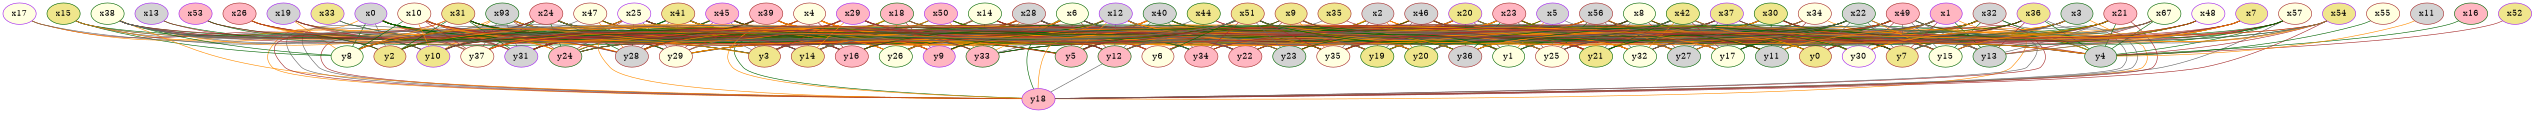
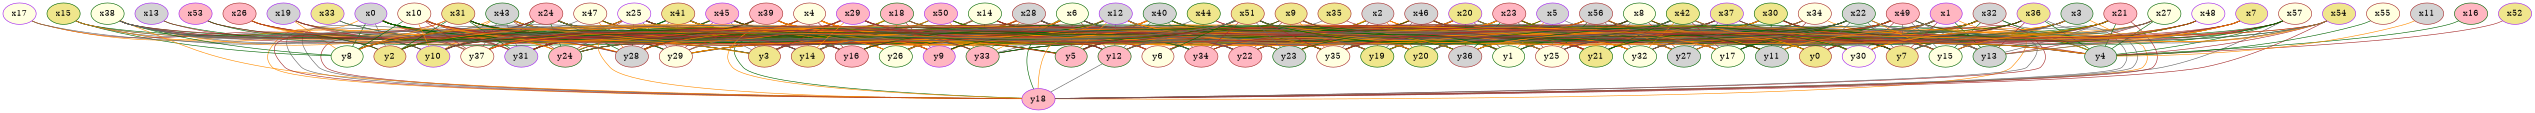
  strict graph {
    node [color=brown fillcolor=lightyellow style=filled]
    edge [color=darkorange]
    y28 [fillcolor=lightgrey]
    x47
    y22 [fillcolor=lightpink]
    y25
    y16 [fillcolor=lightpink]
    y18 [color=purple fillcolor=lightpink]
    y35
    y26 [color=darkgreen]
    y7 [fillcolor=khaki]
    y14 [fillcolor=khaki]
    x18 [color=darkgreen fillcolor=lightpink]
    y4 [color=darkgreen fillcolor=lightgrey]
    y0 [fillcolor=khaki]
    y9 [color=purple fillcolor=lightpink]
    y2 [fillcolor=khaki]
    y31 [color=purple fillcolor=lightgrey]
    y20 [color=darkgreen fillcolor=khaki]
    y11 [color=darkgreen fillcolor=lightgrey]
    x34
    y36 [fillcolor=lightgrey]
    y32 [color=darkgreen]
    y13 [color=darkgreen fillcolor=lightgrey]
    y23 [color=darkgreen fillcolor=lightgrey]
    y19 [color=darkgreen fillcolor=khaki]
    x25 [color=purple]
    y5 [color=darkgreen fillcolor=lightpink]
    y8 [color=darkgreen]
    y17 [color=darkgreen]
    y6
    y1 [color=darkgreen]
    y29
    y37
    y21 [color=darkgreen fillcolor=khaki]
    y24 [color=darkgreen fillcolor=lightpink]
-   x43 [color=darkgreen fillcolor=lightgrey label=x93]
+   x43 [color=darkgreen fillcolor=lightgrey]
    y27 [color=darkgreen fillcolor=lightgrey]
    y10 [color=purple fillcolor=khaki]
    y30 [color=purple]
    y33 [color=darkgreen fillcolor=lightpink]
    x32 [fillcolor=lightgrey]
    y34 [fillcolor=lightpink]
    y15 [color=darkgreen]
    x19 [color=purple fillcolor=lightgrey]
    y3 [fillcolor=khaki]
    x45 [color=purple fillcolor=lightpink]
    y12 [color=darkgreen fillcolor=lightpink]
    x41 [fillcolor=khaki]
    x2 [fillcolor=lightgrey]
    x14 [color=darkgreen]
    x40 [color=darkgreen fillcolor=lightgrey]
    x28 [fillcolor=lightgrey]
    x3 [color=darkgreen fillcolor=lightgrey]
    x26 [fillcolor=lightpink]
    x16 [color=darkgreen fillcolor=lightpink]
    x52 [color=purple fillcolor=khaki]
    x24 [fillcolor=lightpink]
    x20 [color=purple fillcolor=khaki]
    x35 [fillcolor=khaki]
    x13 [color=purple fillcolor=lightgrey]
    x44 [color=darkgreen fillcolor=khaki]
    x57
    x30 [color=darkgreen fillcolor=khaki]
    x23 [fillcolor=lightpink]
    x0 [color=purple fillcolor=lightgrey]
    x54 [color=purple fillcolor=khaki]
    x33 [color=purple fillcolor=khaki]
    x46 [fillcolor=lightgrey]
    x50 [color=purple fillcolor=lightpink]
    x49 [fillcolor=lightpink]
    x37 [color=purple fillcolor=khaki]
    x9 [fillcolor=khaki]
    x36 [color=purple fillcolor=khaki]
    x15 [color=darkgreen fillcolor=khaki]
    x1 [color=purple fillcolor=lightpink]
-   x27 [color=darkgreen label=x67]
+   x27 [color=darkgreen]
    x5 [color=purple fillcolor=lightgrey]
    x6 [color=darkgreen]
    x53 [color=purple fillcolor=lightpink]
    x8 [color=darkgreen]
    x56 [fillcolor=lightgrey]
    x55
    x21 [fillcolor=lightpink]
    x17 [color=purple]
    x38 [color=darkgreen]
    x48 [color=purple]
    x4
    x31 [fillcolor=khaki]
    x39 [fillcolor=lightpink]
    x12 [color=purple fillcolor=lightgrey]
    x10
    x42 [color=darkgreen fillcolor=khaki]
    x29 [color=purple fillcolor=lightpink]
    x22 [color=darkgreen fillcolor=lightgrey]
    x51 [fillcolor=khaki]
    x11 [fillcolor=lightgrey]
    x7 [color=purple fillcolor=khaki]
    x47 -- y28
    x47 -- y22 [color=brown]
    x47 -- y25
    x47 -- y16 [color=brown]
    x47 -- y18 [color=gray40]
    x47 -- y35
    x47 -- y26 [color=brown]
    x47 -- y7
    x47 -- y14 [color=darkgreen]
    x18 -- y22 [color=gray40]
    x18 -- y18 [color=darkgreen]
    x18 -- y35 [color=brown]
    x18 -- y26
    x18 -- y14
    x18 -- y4 [color=darkgreen]
    x18 -- y0 [color=brown]
    x18 -- y9 [color=brown]
    x18 -- y2 [color=darkgreen]
    x18 -- y31
    x18 -- y20
    x18 -- y11 [color=gray40]
    x34 -- y16 [color=brown]
    x34 -- y9 [color=brown]
    x34 -- y20
    x34 -- y11 [color=brown]
    x34 -- y36 [color=darkgreen]
    x34 -- y32 [color=brown]
    x34 -- y13
    x34 -- y23
    x34 -- y19 [color=gray40]
    x25 -- y28 [color=darkgreen]
    x25 -- y25
    x25 -- y16
    x25 -- y18 [color=brown]
    x25 -- y26 [color=brown]
    x25 -- y7 [color=gray40]
    x25 -- y14 [color=gray40]
    x25 -- y0 [color=brown]
    x25 -- y9 [color=darkgreen]
    x25 -- y2 [color=brown]
    x25 -- y31 [color=darkgreen]
    x25 -- y20 [color=gray40]
    x25 -- y11 [color=darkgreen]
    x25 -- y36 [color=darkgreen]
    x25 -- y19 [color=gray40]
    x25 -- y5
    x25 -- y8 [color=brown]
    x25 -- y17 [color=gray40]
    x25 -- y6 [color=brown]
    x25 -- y1 [color=darkgreen]
    x25 -- y29 [color=gray40]
    x25 -- y37
    x25 -- y21 [color=brown]
    x25 -- y24 [color=brown]
    x43 -- y28 [color=gray40]
    x43 -- y22 [color=brown]
    x43 -- y16
    x43 -- y26 [color=brown]
    x43 -- y14 [color=darkgreen]
    x43 -- y9
    x43 -- y31 [color=gray40]
    x43 -- y36 [color=gray40]
    x43 -- y32
    x43 -- y23 [color=gray40]
    x43 -- y19
    x43 -- y8
    x43 -- y6 [color=gray40]
    x43 -- y37 [color=gray40]
    x43 -- y24 [color=brown]
    x43 -- y27
    x43 -- y10
    x43 -- y30 [color=gray40]
    x43 -- y33
    x32 -- y22 [color=brown]
    x32 -- y16 [color=darkgreen]
    x32 -- y18 [color=gray40]
    x32 -- y35 [color=brown]
    x32 -- y7
    x32 -- y4 [color=darkgreen]
    x32 -- y0 [color=darkgreen]
    x32 -- y9
    x32 -- y20 [color=darkgreen]
    x32 -- y8 [color=gray40]
    x32 -- y17
    x32 -- y6 [color=darkgreen]
    x32 -- y1 [color=darkgreen]
    x32 -- y21 [color=gray40]
    x32 -- y24 [color=brown]
    x32 -- y27 [color=gray40]
    x32 -- y30 [color=darkgreen]
    x32 -- y34
    x32 -- y15 [color=darkgreen]
    x19 -- y35 [color=darkgreen]
    x19 -- y8
    x19 -- y17
    x19 -- y10 [color=brown]
    x19 -- y33 [color=gray40]
    x19 -- y3 [color=brown]
    x45 -- y28
    x45 -- y22 [color=gray40]
    x45 -- y16 [color=brown]
    x45 -- y26
    x45 -- y4 [color=gray40]
    x45 -- y9 [color=brown]
    x45 -- y2
    x45 -- y31 [color=gray40]
    x45 -- y20 [color=brown]
    x45 -- y11 [color=brown]
    x45 -- y36
    x45 -- y23 [color=darkgreen]
    x45 -- y19
    x45 -- y8 [color=gray40]
    x45 -- y6 [color=gray40]
    x45 -- y1 [color=gray40]
    x45 -- y29 [color=brown]
    x45 -- y21 [color=brown]
    x45 -- y24 [color=gray40]
    x45 -- y10 [color=darkgreen]
    x45 -- y30 [color=brown]
    x45 -- y3 [color=gray40]
    x45 -- y12 [color=darkgreen]
    y12 -- y18 [color=gray40]
    x41 -- y28 [color=gray40]
    x41 -- y22
    x41 -- y25 [color=darkgreen]
    x41 -- y16 [color=gray40]
    x41 -- y14 [color=gray40]
    x41 -- y9
    x41 -- y31 [color=darkgreen]
    x41 -- y11 [color=darkgreen]
    x41 -- y13 [color=gray40]
    x41 -- y5 [color=darkgreen]
    x41 -- y8 [color=gray40]
    x41 -- y1 [color=darkgreen]
    x41 -- y29 [color=gray40]
    x41 -- y37 [color=gray40]
    x41 -- y21 [color=gray40]
    x41 -- y24 [color=darkgreen]
    x41 -- y27 [color=darkgreen]
    x41 -- y10 [color=darkgreen]
    x41 -- y33
    x41 -- y34 [color=darkgreen]
    x41 -- y15
    x41 -- y3 [color=gray40]
    x41 -- y12
    x2 -- y25
    x2 -- y35 [color=gray40]
    x2 -- y9 [color=darkgreen]
    x2 -- y20
    x2 -- y32 [color=brown]
    x2 -- y23
    x2 -- y19 [color=brown]
    x2 -- y5
    x2 -- y27
    x2 -- y30
    x2 -- y3 [color=darkgreen]
    x2 -- y12
    x14 -- y35
    x14 -- y26 [color=brown]
    x14 -- y31
    x14 -- y20 [color=gray40]
    x14 -- y36 [color=gray40]
    x14 -- y32
    x14 -- y13
    x14 -- y19 [color=darkgreen]
    x14 -- y8 [color=gray40]
    x14 -- y6 [color=brown]
    x14 -- y29 [color=gray40]
    x14 -- y21 [color=brown]
    x14 -- y24
    x14 -- y27 [color=brown]
    x14 -- y33 [color=darkgreen]
    x14 -- y3 [color=gray40]
    x40 -- y28
    x40 -- y22 [color=gray40]
    x40 -- y14 [color=darkgreen]
    x40 -- y4
    x40 -- y11 [color=darkgreen]
    x40 -- y36 [color=darkgreen]
    x40 -- y32 [color=gray40]
    x40 -- y5 [color=brown]
    x40 -- y17 [color=darkgreen]
    x40 -- y1 [color=gray40]
    x40 -- y29
    x40 -- y37 [color=brown]
    x40 -- y21
    x40 -- y24
    x40 -- y27 [color=darkgreen]
    x40 -- y34 [color=gray40]
    x40 -- y3
    x40 -- y12 [color=gray40]
    x28 -- y28 [color=brown]
    x28 -- y25 [color=gray40]
    x28 -- y16 [color=gray40]
    x28 -- y35 [color=darkgreen]
    x28 -- y26 [color=gray40]
    x28 -- y7
    x28 -- y14 [color=brown]
    x28 -- y9
    x28 -- y11
    x28 -- y13 [color=brown]
    x28 -- y19 [color=gray40]
    x28 -- y6 [color=brown]
    x28 -- y1 [color=darkgreen]
    x28 -- y29 [color=gray40]
    x28 -- y37
    x28 -- y21 [color=gray40]
    x28 -- y27 [color=darkgreen]
    x28 -- y10
    x28 -- y30 [color=brown]
    x28 -- y33
    x28 -- y34 [color=gray40]
    x28 -- y3 [color=brown]
    x28 -- y12 [color=gray40]
    x3 -- y18
    x3 -- y26 [color=brown]
    x3 -- y7 [color=gray40]
    x3 -- y0 [color=brown]
    x3 -- y9 [color=darkgreen]
    x3 -- y20 [color=gray40]
    x3 -- y11
    x3 -- y5 [color=darkgreen]
    x3 -- y17 [color=brown]
    x3 -- y6 [color=gray40]
    x3 -- y29
    x3 -- y30 [color=gray40]
    x3 -- y33
    x3 -- y15 [color=gray40]
    x26 -- y28
    x26 -- y16
    x26 -- y9
    x26 -- y2
    x26 -- y31
    x26 -- y23 [color=brown]
    x26 -- y29 [color=gray40]
    x26 -- y24
    x26 -- y12 [color=brown]
    x16 -- y4 [color=darkgreen]
    x52 -- y4 [color=brown]
    x24 -- y28 [color=darkgreen]
    x24 -- y25 [color=gray40]
    x24 -- y16 [color=gray40]
    x24 -- y18 [color=gray40]
    x24 -- y35 [color=gray40]
    x24 -- y26 [color=gray40]
    x24 -- y14 [color=gray40]
    x24 -- y0 [color=gray40]
    x24 -- y2 [color=darkgreen]
    x24 -- y20 [color=darkgreen]
    x24 -- y11 [color=darkgreen]
    x24 -- y36 [color=gray40]
    x24 -- y5 [color=darkgreen]
    x24 -- y8 [color=brown]
    x24 -- y17 [color=darkgreen]
    x24 -- y1 [color=gray40]
    x24 -- y29 [color=brown]
    x24 -- y37 [color=darkgreen]
    x24 -- y24 [color=darkgreen]
    x24 -- y10 [color=brown]
    x24 -- y34 [color=darkgreen]
    x24 -- y15 [color=darkgreen]
    x24 -- y3
    x24 -- y12 [color=gray40]
    x20 -- y22 [color=brown]
    x20 -- y35 [color=gray40]
    x20 -- y26
    x20 -- y7 [color=brown]
    x20 -- y14 [color=brown]
    x20 -- y0 [color=darkgreen]
    x20 -- y9
    x20 -- y36 [color=darkgreen]
    x20 -- y32
    x20 -- y19 [color=gray40]
    x20 -- y8 [color=gray40]
    x20 -- y6
    x20 -- y1 [color=brown]
    x20 -- y21 [color=darkgreen]
    x20 -- y27
    x20 -- y33 [color=brown]
    x20 -- y34
    x20 -- y15 [color=gray40]
    x35 -- y14 [color=gray40]
    x35 -- y0 [color=brown]
    x13 -- y5 [color=darkgreen]
    x13 -- y10 [color=brown]
    x44 -- y7 [color=brown]
    x44 -- y8 [color=gray40]
    x44 -- y1 [color=brown]
    x44 -- y34 [color=brown]
    x57 -- y22 [color=brown]
    x57 -- y18 [color=gray40]
    x57 -- y4 [color=darkgreen]
    x57 -- y2 [color=darkgreen]
    x57 -- y5 [color=brown]
    x57 -- y21 [color=brown]
    x57 -- y27 [color=darkgreen]
    x57 -- y15 [color=darkgreen]
    x30 -- y28 [color=darkgreen]
    x30 -- y22 [color=darkgreen]
    x30 -- y25 [color=gray40]
    x30 -- y16 [color=brown]
    x30 -- y18
    x30 -- y35
    x30 -- y7 [color=gray40]
    x30 -- y4 [color=brown]
    x30 -- y11 [color=darkgreen]
    x30 -- y13 [color=brown]
    x30 -- y23
    x30 -- y8 [color=darkgreen]
    x30 -- y1 [color=gray40]
    x30 -- y29 [color=brown]
    x30 -- y21
    x30 -- y24 [color=gray40]
    x30 -- y27 [color=gray40]
    x30 -- y30 [color=darkgreen]
    x30 -- y15 [color=brown]
    x30 -- y3
    x30 -- y12
    x23 -- y28
    x23 -- y25 [color=gray40]
    x23 -- y35 [color=darkgreen]
    x23 -- y26 [color=brown]
    x23 -- y7 [color=darkgreen]
    x23 -- y4 [color=brown]
    x23 -- y9 [color=gray40]
    x23 -- y2
    x23 -- y31 [color=gray40]
    x23 -- y20 [color=gray40]
    x23 -- y11 [color=gray40]
    x23 -- y36 [color=darkgreen]
    x23 -- y13 [color=brown]
    x23 -- y23 [color=gray40]
    x23 -- y5 [color=gray40]
    x23 -- y17 [color=brown]
    x23 -- y6 [color=gray40]
    x23 -- y1 [color=gray40]
    x23 -- y29
    x23 -- y37
    x23 -- y21 [color=brown]
    x23 -- y27
    x23 -- y30
    x23 -- y34
    x23 -- y15 [color=darkgreen]
    x0 -- y28
    x0 -- y22 [color=gray40]
    x0 -- y16 [color=gray40]
    x0 -- y18
    x0 -- y35
    x0 -- y26
    x0 -- y9 [color=brown]
    x0 -- y2 [color=gray40]
    x0 -- y31 [color=brown]
    x0 -- y20
    x0 -- y23 [color=brown]
    x0 -- y19 [color=darkgreen]
    x0 -- y5 [color=darkgreen]
    x0 -- y8 [color=darkgreen]
    x0 -- y29
    x0 -- y37 [color=brown]
    x0 -- y24 [color=gray40]
    x0 -- y30 [color=darkgreen]
    x0 -- y34 [color=darkgreen]
    x0 -- y3 [color=darkgreen]
    x0 -- y12 [color=darkgreen]
    x54 -- y16
    x54 -- y18 [color=brown]
    x54 -- y35 [color=darkgreen]
    x54 -- y4 [color=brown]
    x54 -- y0
    x54 -- y9 [color=brown]
    x54 -- y11 [color=gray40]
    x54 -- y13
    x54 -- y19 [color=gray40]
    x33 -- y16 [color=darkgreen]
    x33 -- y14 [color=gray40]
    x46 -- y22 [color=gray40]
    x46 -- y16 [color=gray40]
    x46 -- y35
    x46 -- y7 [color=darkgreen]
    x46 -- y14
    x46 -- y2
    x46 -- y31 [color=brown]
    x46 -- y20 [color=brown]
    x46 -- y32 [color=gray40]
    x46 -- y13
    x46 -- y19 [color=gray40]
    x46 -- y17
    x46 -- y6
    x46 -- y1 [color=brown]
    x46 -- y29 [color=brown]
    x46 -- y30 [color=darkgreen]
    x46 -- y15 [color=brown]
    x46 -- y12 [color=darkgreen]
    x50 -- y22 [color=gray40]
    x50 -- y25 [color=darkgreen]
    x50 -- y14 [color=brown]
    x50 -- y0 [color=darkgreen]
    x50 -- y31 [color=darkgreen]
    x50 -- y20
    x50 -- y23 [color=darkgreen]
    x50 -- y33
    x50 -- y3
    x49 -- y28 [color=brown]
    x49 -- y22 [color=gray40]
    x49 -- y25 [color=darkgreen]
    x49 -- y18 [color=brown]
    x49 -- y26 [color=brown]
    x49 -- y7 [color=gray40]
    x49 -- y14 [color=brown]
    x49 -- y4 [color=darkgreen]
    x49 -- y0 [color=gray40]
    x49 -- y31
    x49 -- y11 [color=darkgreen]
    x49 -- y36 [color=darkgreen]
    x49 -- y32 [color=darkgreen]
    x49 -- y13 [color=gray40]
    x49 -- y17 [color=gray40]
    x49 -- y29 [color=darkgreen]
    x49 -- y27 [color=brown]
    x49 -- y10 [color=brown]
    x49 -- y30 [color=brown]
    x49 -- y34
    x49 -- y15 [color=gray40]
    x49 -- y3 [color=brown]
    x37 -- y25 [color=gray40]
    x37 -- y16 [color=darkgreen]
    x37 -- y7 [color=darkgreen]
    x37 -- y31 [color=darkgreen]
    x37 -- y36 [color=darkgreen]
    x37 -- y13 [color=gray40]
    x37 -- y23 [color=gray40]
    x37 -- y5 [color=brown]
    x37 -- y17 [color=gray40]
    x37 -- y27 [color=gray40]
    x37 -- y15 [color=brown]
    x37 -- y3 [color=gray40]
    x37 -- y12 [color=brown]
    x9 -- y28
    x9 -- y22 [color=brown]
    x9 -- y16 [color=brown]
    x9 -- y35
    x9 -- y7 [color=darkgreen]
    x9 -- y20 [color=darkgreen]
    x9 -- y23
    x9 -- y19
    x9 -- y1 [color=gray40]
    x9 -- y24 [color=darkgreen]
    x9 -- y15 [color=brown]
    x36 -- y28 [color=gray40]
    x36 -- y25 [color=gray40]
    x36 -- y18 [color=gray40]
    x36 -- y26 [color=gray40]
    x36 -- y4 [color=darkgreen]
    x36 -- y0 [color=brown]
    x36 -- y32 [color=gray40]
    x36 -- y13 [color=brown]
    x36 -- y17 [color=gray40]
    x36 -- y6 [color=brown]
    x36 -- y1 [color=darkgreen]
    x36 -- y29
    x36 -- y21 [color=brown]
    x36 -- y33 [color=darkgreen]
    x15 -- y28
    x15 -- y14 [color=gray40]
    x15 -- y0 [color=darkgreen]
    x15 -- y2 [color=gray40]
    x15 -- y8 [color=darkgreen]
    x15 -- y29 [color=gray40]
    x15 -- y24
    x1 -- y22 [color=darkgreen]
    x1 -- y16 [color=brown]
    x1 -- y35 [color=gray40]
    x1 -- y7 [color=brown]
    x1 -- y4
    x1 -- y0 [color=brown]
    x1 -- y9 [color=darkgreen]
    x1 -- y11
    x1 -- y36 [color=brown]
    x1 -- y32
    x1 -- y13 [color=darkgreen]
    x1 -- y1
    x1 -- y37 [color=gray40]
    x1 -- y21 [color=darkgreen]
    x1 -- y24 [color=brown]
    x1 -- y27
    x1 -- y30 [color=gray40]
    x1 -- y33 [color=gray40]
    x27 -- y28
    x27 -- y22 [color=gray40]
    x27 -- y4 [color=darkgreen]
    x27 -- y36 [color=gray40]
    x27 -- y13 [color=brown]
    x27 -- y23
    x27 -- y1 [color=gray40]
    x27 -- y15 [color=gray40]
    x5 -- y22
    x5 -- y25 [color=gray40]
    x5 -- y35
    x5 -- y17 [color=gray40]
    x5 -- y1
    x5 -- y3 [color=darkgreen]
    x6 -- y28 [color=brown]
    x6 -- y22 [color=gray40]
    x6 -- y16
    x6 -- y18 [color=darkgreen]
    x6 -- y35 [color=darkgreen]
    x6 -- y4 [color=brown]
    x6 -- y0 [color=darkgreen]
    x6 -- y31 [color=darkgreen]
    x6 -- y20 [color=gray40]
    x6 -- y32 [color=darkgreen]
    x6 -- y5 [color=brown]
    x6 -- y1 [color=brown]
    x6 -- y37 [color=brown]
    x6 -- y33
    x6 -- y15 [color=gray40]
    x6 -- y3
    x6 -- y12 [color=brown]
    x53 -- y10 [color=darkgreen]
    x53 -- y3 [color=darkgreen]
    x53 -- y12 [color=brown]
    x8 -- y22 [color=brown]
    x8 -- y35 [color=darkgreen]
    x8 -- y26 [color=darkgreen]
    x8 -- y4 [color=brown]
    x8 -- y0
    x8 -- y9 [color=brown]
    x8 -- y2 [color=gray40]
    x8 -- y31 [color=brown]
    x8 -- y20 [color=darkgreen]
    x8 -- y11
    x8 -- y36 [color=gray40]
    x8 -- y23 [color=brown]
    x8 -- y19 [color=brown]
    x8 -- y1 [color=gray40]
    x8 -- y21 [color=gray40]
    x8 -- y27 [color=brown]
    x8 -- y30 [color=brown]
    x8 -- y34 [color=brown]
    x8 -- y15 [color=darkgreen]
    x8 -- y12 [color=darkgreen]
    x56 -- y28 [color=darkgreen]
    x56 -- y25 [color=darkgreen]
    x56 -- y7 [color=darkgreen]
    x56 -- y4
    x56 -- y0 [color=darkgreen]
    x56 -- y31 [color=brown]
    x56 -- y20 [color=brown]
    x56 -- y32 [color=gray40]
    x56 -- y13
    x56 -- y19 [color=darkgreen]
    x56 -- y8 [color=gray40]
    x56 -- y17
    x56 -- y29
    x56 -- y21
    x56 -- y24
    x56 -- y27
    x56 -- y10
    x56 -- y30 [color=brown]
    x56 -- y34 [color=gray40]
    x56 -- y15 [color=gray40]
    x56 -- y3 [color=brown]
    x56 -- y12
    x55 -- y4 [color=darkgreen]
    x21 -- y16 [color=gray40]
    x21 -- y18 [color=brown]
    x21 -- y7 [color=gray40]
    x21 -- y14 [color=darkgreen]
    x21 -- y4 [color=darkgreen]
    x21 -- y20
    x21 -- y32 [color=darkgreen]
    x21 -- y13 [color=gray40]
    x21 -- y19 [color=darkgreen]
    x21 -- y33 [color=darkgreen]
    x21 -- y15 [color=brown]
    x21 -- y12
    x17 -- y2 [color=brown]
    x17 -- y37
    x17 -- y34 [color=gray40]
    x38 -- y28
    x38 -- y22 [color=brown]
    x38 -- y16 [color=brown]
    x38 -- y18
    x38 -- y7 [color=darkgreen]
    x38 -- y9 [color=brown]
    x38 -- y2 [color=darkgreen]
    x38 -- y31 [color=gray40]
    x38 -- y32 [color=brown]
    x38 -- y8 [color=darkgreen]
    x38 -- y29 [color=gray40]
    x38 -- y37 [color=gray40]
    x38 -- y10 [color=gray40]
    x38 -- y3 [color=gray40]
    x48 -- y25 [color=darkgreen]
    x48 -- y7 [color=darkgreen]
    x48 -- y20 [color=gray40]
    x48 -- y11 [color=gray40]
    x48 -- y36
    x48 -- y17 [color=darkgreen]
    x48 -- y30
    x48 -- y12 [color=brown]
    x4 -- y22 [color=gray40]
    x4 -- y25 [color=brown]
    x4 -- y16 [color=brown]
    x4 -- y18
    x4 -- y35 [color=darkgreen]
    x4 -- y14 [color=gray40]
    x4 -- y0
    x4 -- y9 [color=brown]
    x4 -- y11 [color=brown]
    x4 -- y36 [color=brown]
    x4 -- y13
    x4 -- y19
    x4 -- y8 [color=darkgreen]
    x4 -- y17
    x4 -- y6
    x4 -- y1
    x4 -- y29
    x4 -- y37 [color=brown]
    x4 -- y24
    x4 -- y10 [color=brown]
    x31 -- y28 [color=gray40]
    x31 -- y16 [color=gray40]
    x31 -- y18 [color=brown]
    x31 -- y35 [color=darkgreen]
    x31 -- y2 [color=darkgreen]
    x31 -- y31 [color=darkgreen]
    x31 -- y20 [color=brown]
    x31 -- y36 [color=gray40]
    x31 -- y32
    x31 -- y8
    x31 -- y6 [color=brown]
    x31 -- y29 [color=darkgreen]
    x31 -- y27 [color=brown]
    x31 -- y33 [color=darkgreen]
    x31 -- y34 [color=darkgreen]
    x39 -- y28 [color=brown]
    x39 -- y22 [color=brown]
    x39 -- y25 [color=gray40]
    x39 -- y16 [color=brown]
    x39 -- y7 [color=darkgreen]
    x39 -- y31 [color=brown]
    x39 -- y20
    x39 -- y23
    x39 -- y5
    x39 -- y8 [color=brown]
    x39 -- y1
    x39 -- y29 [color=brown]
    x39 -- y37 [color=brown]
    x39 -- y21 [color=brown]
    x39 -- y10 [color=darkgreen]
    x39 -- y15
    x12 -- y28
    x12 -- y22 [color=gray40]
    x12 -- y25
    x12 -- y18
    x12 -- y35 [color=darkgreen]
    x12 -- y26
    x12 -- y14
    x12 -- y2 [color=darkgreen]
    x12 -- y11 [color=brown]
    x12 -- y36 [color=darkgreen]
    x12 -- y32 [color=brown]
    x12 -- y19 [color=brown]
    x12 -- y5
    x12 -- y17 [color=gray40]
    x12 -- y1 [color=gray40]
    x12 -- y37
    x12 -- y21
    x12 -- y24 [color=darkgreen]
    x12 -- y27
    x12 -- y30
    x12 -- y33 [color=gray40]
    x12 -- y34 [color=gray40]
    x12 -- y12 [color=gray40]
    x10 -- y28 [color=brown]
    x10 -- y26
    x10 -- y14 [color=brown]
    x10 -- y9
    x10 -- y31 [color=brown]
    x10 -- y32
    x10 -- y13 [color=gray40]
    x10 -- y8 [color=darkgreen]
    x10 -- y17 [color=brown]
    x10 -- y37 [color=brown]
    x10 -- y21 [color=brown]
    x10 -- y24
    x10 -- y10
    x10 -- y33 [color=gray40]
    x10 -- y3
    x10 -- y12 [color=brown]
    x42 -- y16 [color=brown]
    x42 -- y35 [color=brown]
    x42 -- y14 [color=gray40]
    x42 -- y4 [color=gray40]
    x42 -- y0
    x42 -- y2
    x42 -- y32
    x42 -- y13 [color=gray40]
    x42 -- y23 [color=darkgreen]
    x42 -- y19
    x42 -- y5 [color=darkgreen]
    x42 -- y17 [color=brown]
    x42 -- y1 [color=darkgreen]
    x42 -- y21 [color=darkgreen]
    x42 -- y10 [color=gray40]
    x42 -- y30
    x42 -- y15 [color=gray40]
    x42 -- y3 [color=gray40]
    x29 -- y28 [color=darkgreen]
    x29 -- y25
    x29 -- y18
    x29 -- y35
    x29 -- y14
    x29 -- y2 [color=brown]
    x29 -- y36 [color=darkgreen]
    x29 -- y32
    x29 -- y13 [color=gray40]
    x29 -- y23 [color=gray40]
    x29 -- y5 [color=brown]
    x29 -- y8
    x29 -- y29 [color=gray40]
    x29 -- y37 [color=brown]
    x29 -- y21 [color=brown]
    x29 -- y27 [color=gray40]
    x29 -- y30 [color=gray40]
    x29 -- y33 [color=brown]
    x29 -- y15 [color=brown]
    x29 -- y3 [color=brown]
    x22 -- y28
    x22 -- y25 [color=gray40]
    x22 -- y18 [color=gray40]
    x22 -- y7 [color=gray40]
    x22 -- y14 [color=gray40]
    x22 -- y0 [color=gray40]
    x22 -- y9 [color=darkgreen]
    x22 -- y20 [color=gray40]
    x22 -- y32 [color=brown]
    x22 -- y13 [color=gray40]
    x22 -- y17 [color=darkgreen]
    x22 -- y37 [color=brown]
    x22 -- y21 [color=darkgreen]
    x22 -- y10 [color=darkgreen]
    x22 -- y15
    x22 -- y12 [color=gray40]
    x51 -- y28 [color=brown]
    x51 -- y25 [color=gray40]
    x51 -- y16 [color=darkgreen]
    x51 -- y35 [color=brown]
    x51 -- y7 [color=brown]
    x51 -- y4
    x51 -- y2 [color=darkgreen]
    x51 -- y11 [color=darkgreen]
    x51 -- y36
    x51 -- y23 [color=gray40]
    x51 -- y19 [color=gray40]
    x51 -- y5 [color=brown]
    x51 -- y17
    x51 -- y6 [color=darkgreen]
    x51 -- y1 [color=darkgreen]
    x51 -- y37
    x51 -- y24 [color=gray40]
    x51 -- y10 [color=gray40]
    x51 -- y30 [color=darkgreen]
    x51 -- y34 [color=brown]
    x51 -- y15 [color=gray40]
    x51 -- y12 [color=gray40]
    x11 -- y4
    x7 -- y25 [color=brown]
    x7 -- y35 [color=brown]
    x7 -- y7 [color=gray40]
    x7 -- y11
    x7 -- y36
    x7 -- y32 [color=gray40]
    x7 -- y13 [color=gray40]
    x7 -- y10 [color=brown]
    x7 -- y30
    x7 -- y34 [color=brown]
    x7 -- y15
  }
